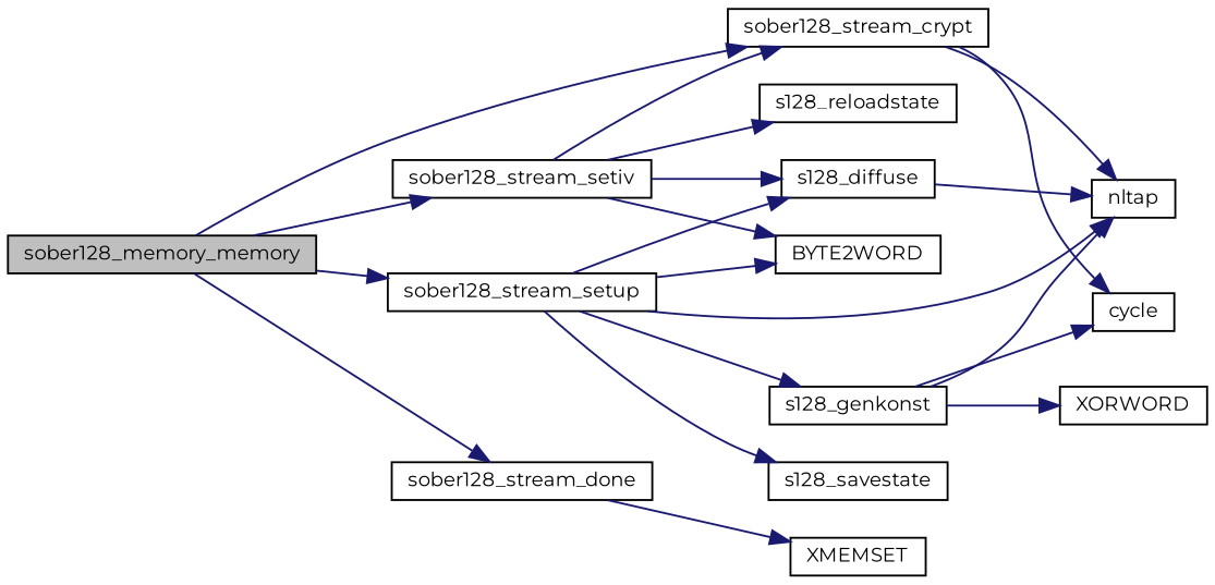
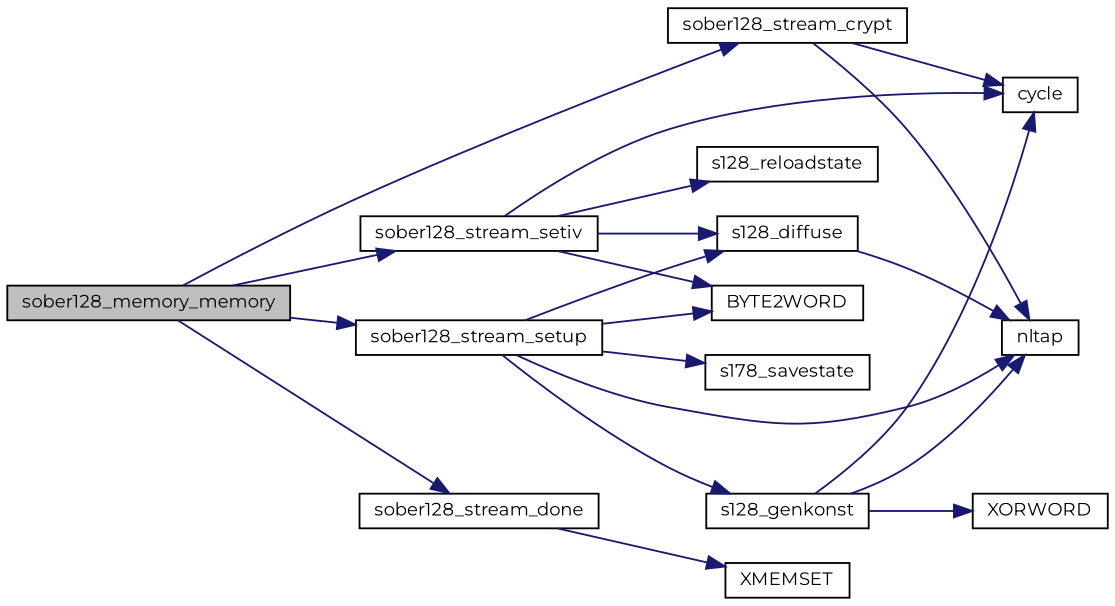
  digraph {
    fontname=Montserrat
    rankdir=LR
    node [color=black fillcolor=white fontname=Montserrat fontsize=10 shape=record style=filled]
    edge [color=midnightblue fontname=Montserrat fontsize=10 labelfontname=Helvetica labelfontsize=10 style=solid]
    n1 [fillcolor=grey75 fontcolor=black height=0.2 label=sober128_memory_memory width=0.4]
    n2 [height=0.2 label=sober128_stream_crypt width=0.4]
    n3 [height=0.2 label=sober128_stream_done width=0.4]
    n4 [height=0.2 label=sober128_stream_setiv width=0.4]
    n5 [height=0.2 label=sober128_stream_setup width=0.4]
    n6 [height=0.2 label=cycle width=0.4]
    n7 [height=0.2 label=nltap width=0.4]
    n8 [height=0.2 label=XMEMSET width=0.4]
    n9 [height=0.2 label=BYTE2WORD width=0.4]
    n10 [height=0.2 label=s128_diffuse width=0.4]
    n11 [height=0.2 label=s128_reloadstate width=0.4]
    n12 [height=0.2 label=s128_genkonst width=0.4]
-   n13 [height=0.2 label=s128_savestate width=0.4]
+   n13 [height=0.2 label=s178_savestate width=0.4]
    n14 [height=0.2 label=XORWORD width=0.4]
    n1 -> n2
    n1 -> n3
    n1 -> n4
    n1 -> n5
    n2 -> n6
    n2 -> n7
    n3 -> n8
-   n4 -> n2
+   n4 -> n6
    n4 -> n9
    n4 -> n10
    n4 -> n11
    n5 -> n7
    n5 -> n9
    n5 -> n10
    n5 -> n12
    n5 -> n13
    n10 -> n7
    n12 -> n6
    n12 -> n7
    n12 -> n14
  }
